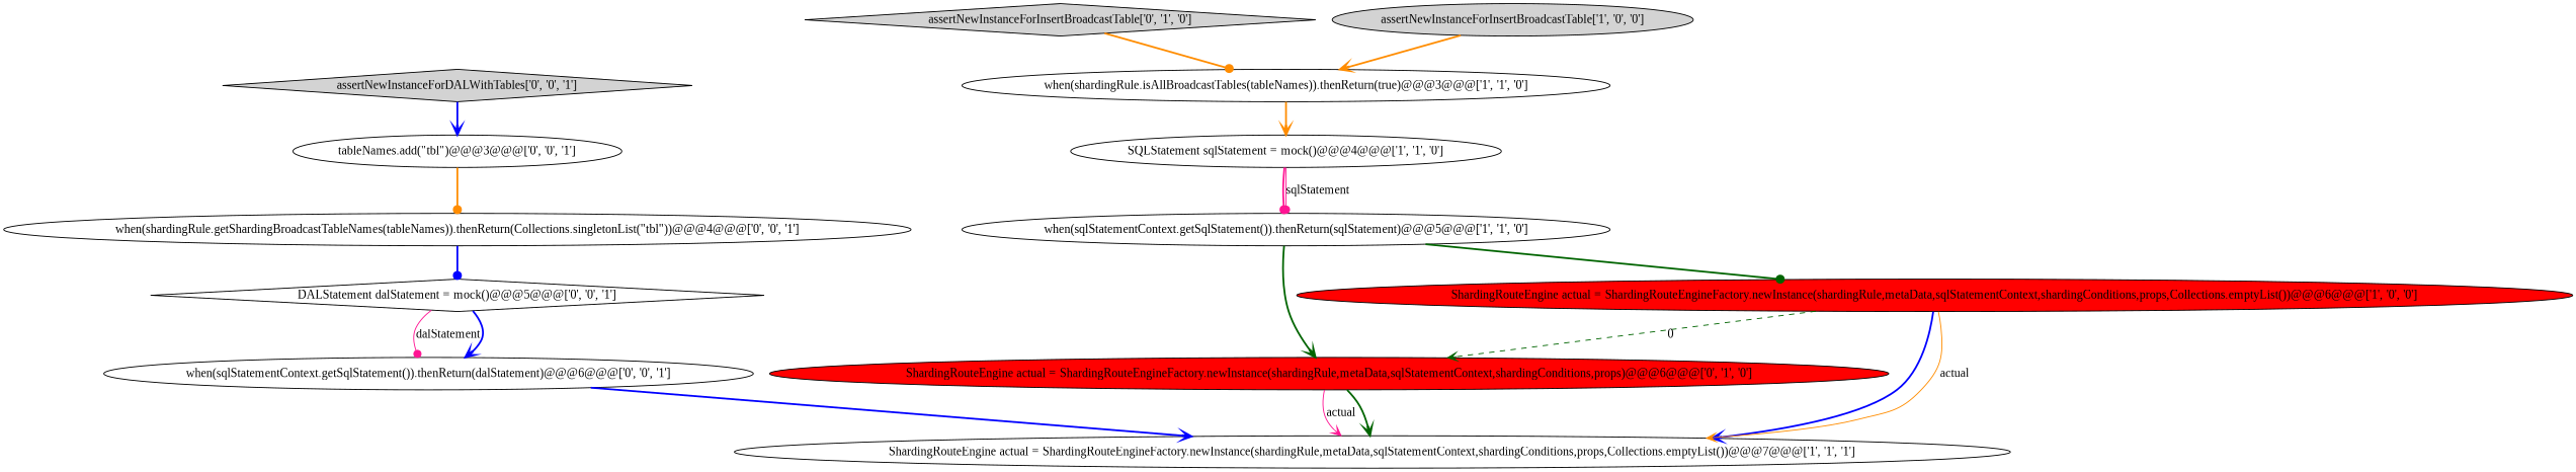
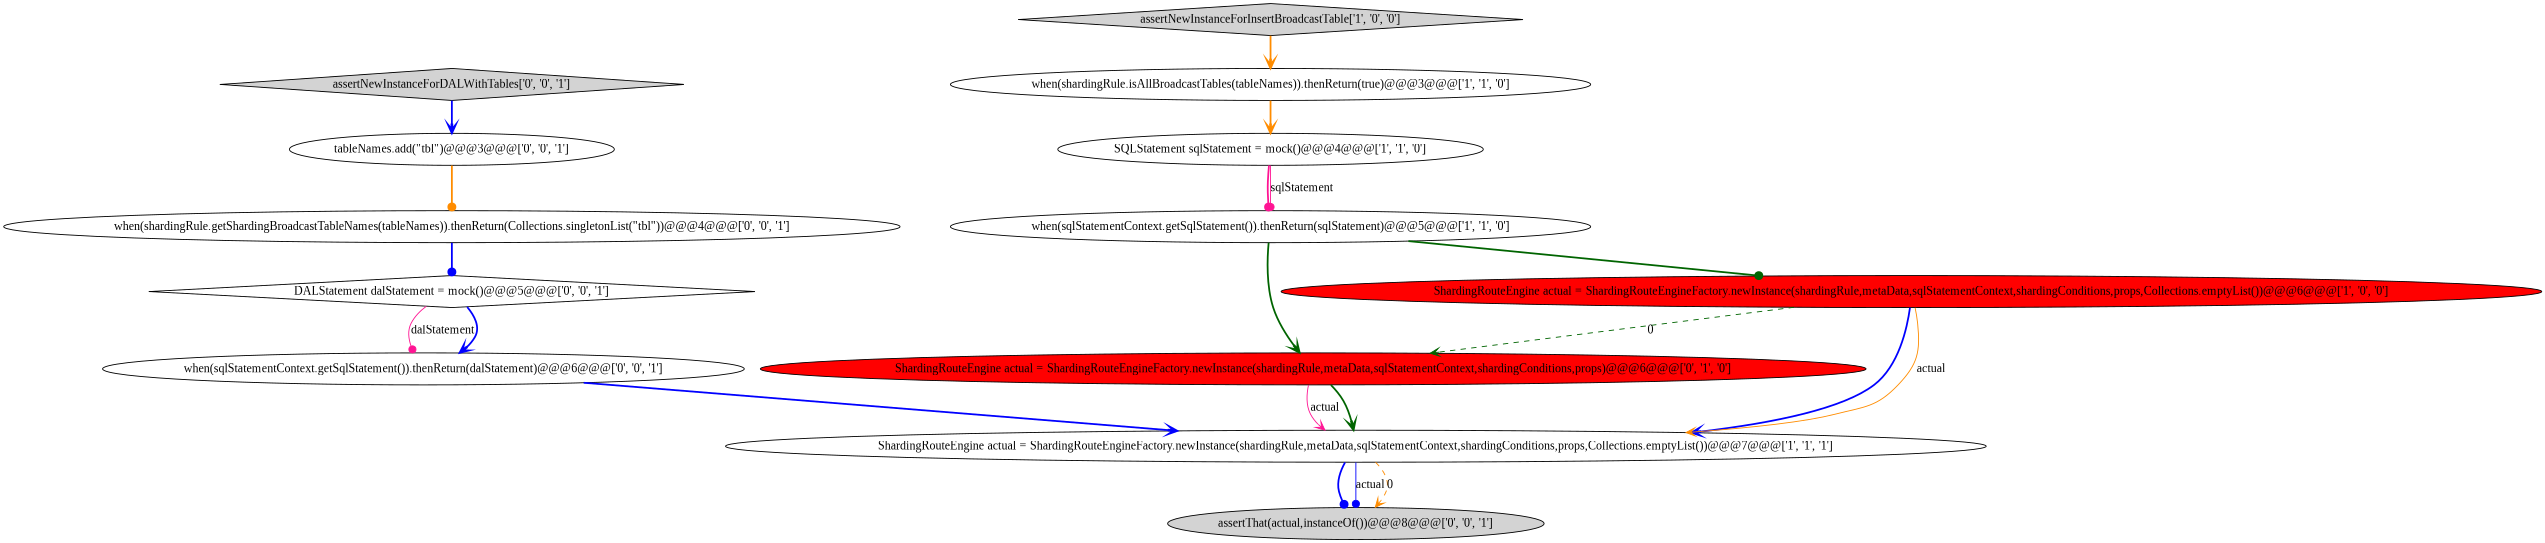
  digraph {
    fontname="Liberation Serif"
    node [fillcolor=white fontname="Liberation Serif" shape=ellipse style=filled]
    edge [arrowhead=vee color=blue fontname="Liberation Serif" style=bold]
    n1 [fillcolor=red label="ShardingRouteEngine actual = ShardingRouteEngineFactory.newInstance(shardingRule,metaData,sqlStatementContext,shardingConditions,props,Collections.emptyList())@@@6@@@['1', '0', '0']"]
    n2 [fillcolor=red label="ShardingRouteEngine actual = ShardingRouteEngineFactory.newInstance(shardingRule,metaData,sqlStatementContext,shardingConditions,props)@@@6@@@['0', '1', '0']"]
    n3 [label="ShardingRouteEngine actual = ShardingRouteEngineFactory.newInstance(shardingRule,metaData,sqlStatementContext,shardingConditions,props,Collections.emptyList())@@@7@@@['1', '1', '1']"]
+   n4 [fillcolor=lightgray label="assertThat(actual,instanceOf())@@@8@@@['0', '0', '1']"]
    n5 [label="when(shardingRule.getShardingBroadcastTableNames(tableNames)).thenReturn(Collections.singletonList(\"tbl\"))@@@4@@@['0', '0', '1']"]
    n6 [label="DALStatement dalStatement = mock()@@@5@@@['0', '0', '1']" shape=diamond]
    n7 [label="when(sqlStatementContext.getSqlStatement()).thenReturn(dalStatement)@@@6@@@['0', '0', '1']"]
-   n8 [fillcolor=lightgray label="assertNewInstanceForInsertBroadcastTable['0', '1', '0']" shape=diamond]
    n9 [label="when(shardingRule.isAllBroadcastTables(tableNames)).thenReturn(true)@@@3@@@['1', '1', '0']"]
    n10 [label="SQLStatement sqlStatement = mock()@@@4@@@['1', '1', '0']"]
    n11 [label="when(sqlStatementContext.getSqlStatement()).thenReturn(sqlStatement)@@@5@@@['1', '1', '0']"]
-   n12 [fillcolor=lightgray label="assertNewInstanceForInsertBroadcastTable['1', '0', '0']"]
+   n12 [fillcolor=lightgray label="assertNewInstanceForInsertBroadcastTable['1', '0', '0']" shape=diamond]
    n13 [fillcolor=lightgray label="assertNewInstanceForDALWithTables['0', '0', '1']" shape=diamond]
    n14 [label="tableNames.add(\"tbl\")@@@3@@@['0', '0', '1']"]
    n1 -> n2 [color=darkgreen label=0 style=dashed]
    n1 -> n3
    n1 -> n3 [color=darkorange label=actual style=solid]
    n2 -> n3 [color=darkgreen]
    n2 -> n3 [color=deeppink label=actual style=solid]
+   n3 -> n4 [arrowhead=dot]
+   n3 -> n4 [arrowhead=dot label=actual style=solid]
+   n3 -> n4 [color=darkorange label=0 style=dashed]
    n5 -> n6 [arrowhead=dot]
    n6 -> n7 [arrowhead=dot color=deeppink label=dalStatement style=solid]
    n6 -> n7
    n7 -> n3
-   n8 -> n9 [arrowhead=dot color=darkorange]
    n9 -> n10 [color=darkorange]
    n10 -> n11 [arrowhead=dot color=deeppink label=sqlStatement style=solid]
    n10 -> n11 [arrowhead=dot color=deeppink]
    n11 -> n1 [arrowhead=dot color=darkgreen]
    n11 -> n2 [color=darkgreen]
    n12 -> n9 [color=darkorange]
    n13 -> n14
    n14 -> n5 [arrowhead=dot color=darkorange]
  }
